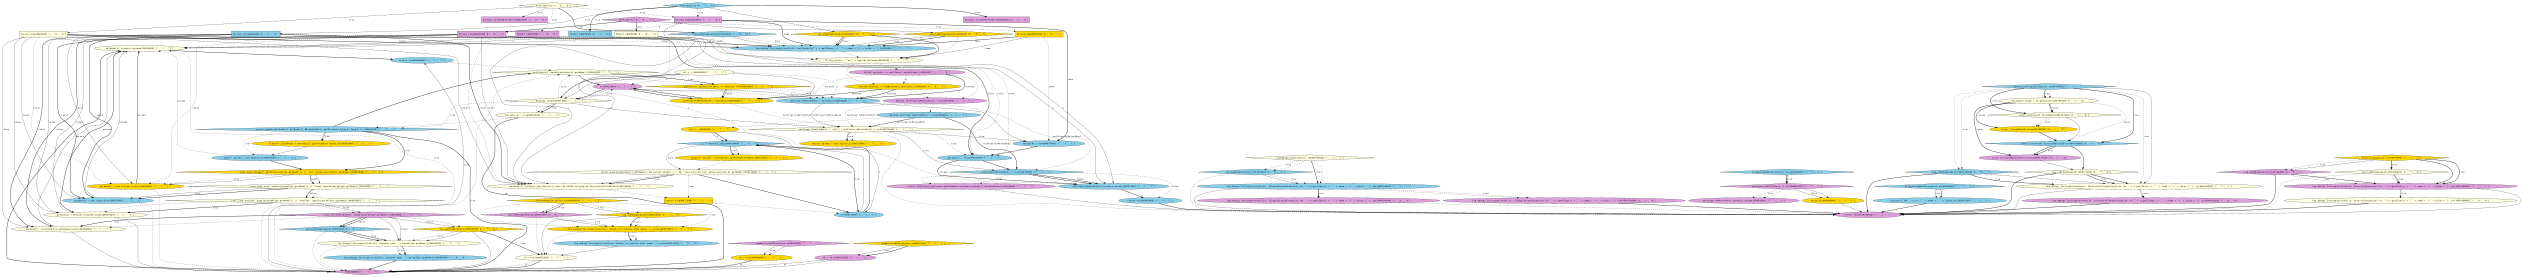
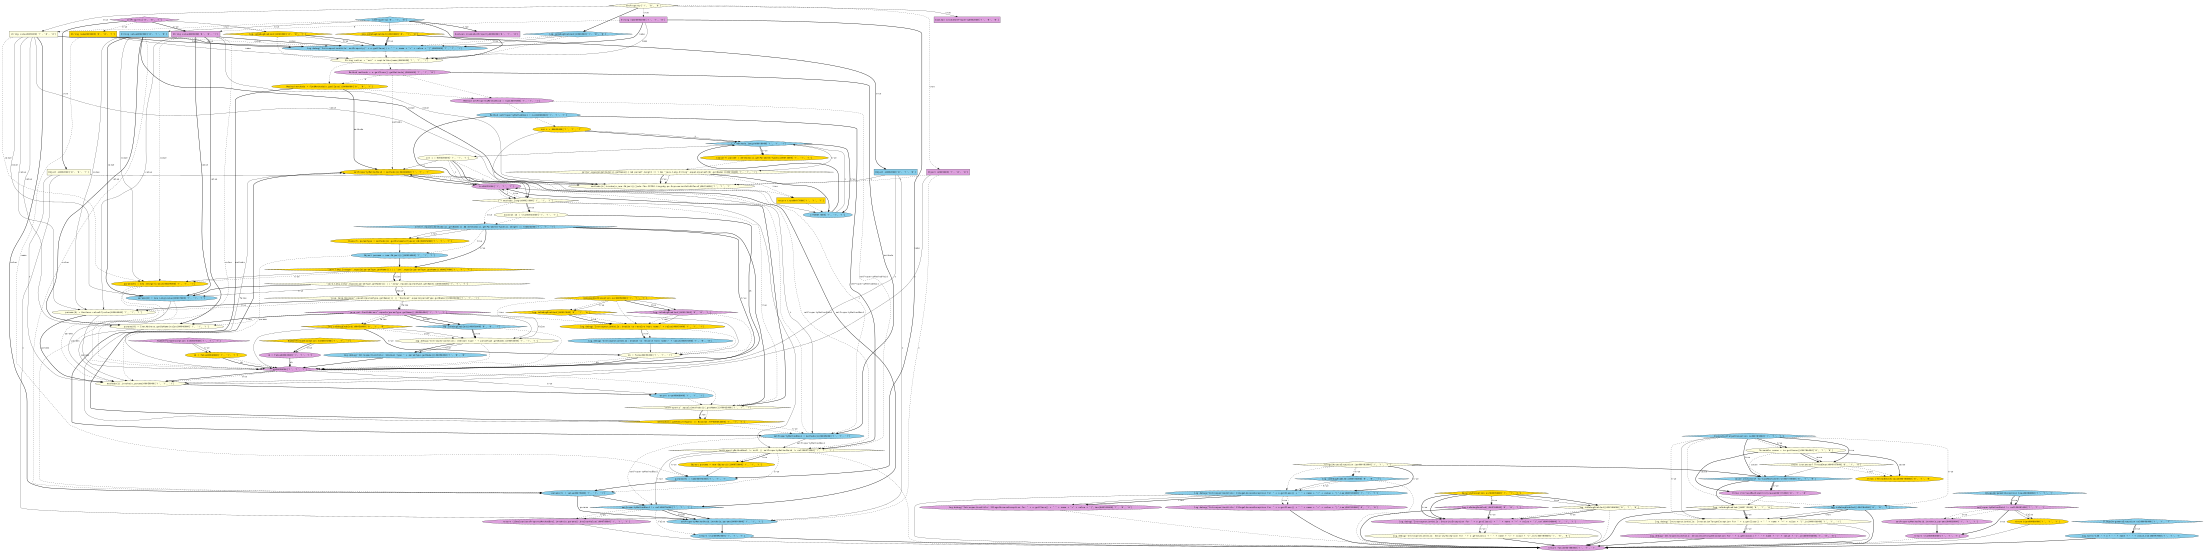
  digraph {
    fontname="Roboto Mono"
    node [fillcolor=skyblue fontname="Roboto Mono" shape=ellipse style=filled]
    edge [fontname="Roboto Mono" style=bold]
    n1 [fillcolor=gold label="Object params = new Object((((@@@73@@@['1', '1', '1']"]
    n2 [label="params(0( = name@@@74@@@['1', '1', '1']"]
    n3 [label="params(1( = value@@@75@@@['1', '1', '1']"]
    n4 [fillcolor=gold label="Class<?> paramType = methods(i(.getParameterTypes()(0(@@@25@@@['1', '1', '1']"]
    n5 [label="Object params = new Object((((@@@26@@@['1', '1', '1']"]
    n6 [fillcolor=lightyellow label="methods(i(.invoke(o,params)@@@59@@@['1', '1', '1']"]
    n7 [fillcolor=gold label="\"java.lang.Integer\".equals(paramType.getName()) || \"int\".equals(paramType.getName())@@@27@@@['1', '1', '1']" shape=diamond]
    n8 [label="setProperty['0', '1', '0']" shape=diamond]
    n9 [label="Object o@@@2@@@['0', '1', '0']" shape=box]
    n10 [fillcolor=plum label="String name@@@2@@@['1', '1', '0']" shape=box]
    n11 [fillcolor=gold label="log.isDebugEnabled()@@@3@@@['0', '1', '0']" shape=diamond]
    n12 [label="String value@@@2@@@['0', '1', '0']" shape=box]
    n13 [fillcolor=plum label="boolean invokeSetProperty@@@2@@@['0', '1', '0']" shape=box]
    n14 [label="setPropertyMethodVoid.invoke(o,params)@@@91@@@['1', '1', '1']"]
    n15 [fillcolor=lightyellow label="methods(i(.invoke(o,new Object((((edu.fdu.CPPDG.tinypdg.pe.ExpressionInfo@4fecc3)@@@14@@@['1', '1', '1']"]
    n16 [label="log.debug(\"IntrospectionUtils: setProperty(\" + o.getClass() + \" \" + name + \"=\" + value + \")\")@@@3@@@['1', '1', '1']"]
    n17 [fillcolor=lightyellow label="String setter = \"set\" + capitalize(name)@@@4@@@['1', '1', '1']"]
    n18 [fillcolor=plum label="String value@@@2@@@['0', '0', '1']" shape=box]
    n19 [fillcolor=lightyellow label="params(0( = InetAddress.getByName(value)@@@48@@@['1', '1', '1']"]
    n20 [fillcolor=lightyellow label="params(0( = Boolean.valueOf(value)@@@44@@@['1', '1', '1']"]
    n21 [label="params(0( = new Long(value)@@@37@@@['1', '1', '1']"]
    n22 [fillcolor=gold label="params(0( = new Integer(value)@@@29@@@['1', '1', '1']"]
    n23 [label="Method setPropertyMethodBool = null@@@8@@@['1', '1', '1']"]
    n24 [fillcolor=lightyellow label="setPropertyMethodBool != null || setPropertyMethodVoid != null@@@72@@@['1', '1', '1']" shape=diamond]
    n25 [fillcolor=gold label="int i = 0@@@9@@@['1', '1', '1']"]
    n26 [label="setPropertyMethodBool != null@@@76@@@['1', '1', '1']" shape=diamond]
    n27 [fillcolor=plum label="return false@@@108@@@['1', '1', '1']"]
    n28 [label="i < methods.length@@@10@@@['1', '1', '1']" shape=diamond]
    n29 [label="i++@@@11@@@['1', '1', '1']"]
    n30 [label="return true@@@92@@@['1', '1', '1']"]
    n31 [fillcolor=plum label="return ((Boolean)setPropertyMethodBool.invoke(o,params)).booleanValue()@@@78@@@['1', '1', '1']"]
    n32 [fillcolor=lightyellow label="cause instanceof ThreadDeath@@@107@@@['0', '1', '0']" shape=diamond]
    n33 [label="cause instanceof VirtualMachineError@@@110@@@['0', '1', '0']" shape=diamond]
    n34 [fillcolor=gold label="throw (ThreadDeath)cause@@@108@@@['0', '1', '0']"]
    n35 [fillcolor=plum label="throw (VirtualMachineError)cause@@@111@@@['0', '1', '0']"]
    n36 [fillcolor=lightyellow label="log.isDebugEnabled()@@@113@@@['0', '1', '0']" shape=diamond]
    n37 [fillcolor=gold label="log.isDebugEnabled()@@@56@@@['0', '1', '0']" shape=diamond]
    n38 [fillcolor=lightyellow label="log.debug(\"IntrospectionUtils: Unknown type \" + paramType.getName())@@@56@@@['1', '1', '1']"]
    n39 [fillcolor=plum label="ok@@@58@@@['1', '1', '1']" shape=diamond]
    n40 [fillcolor=lightyellow label="ok = false@@@52@@@['1', '1', '1']"]
    n41 [label="log.debug(\"IntrospectionUtils: Unknown type \" + paramType.getName())@@@56@@@['1', '0', '0']"]
    n42 [fillcolor=lightyellow label="\"setProperty\".equals(methods(i(.getName())@@@63@@@['1', '1', '1']" shape=diamond]
    n43 [label="return true@@@60@@@['1', '1', '1']"]
    n44 [fillcolor=plum label="\"java.net.InetAddress\".equals(paramType.getName())@@@46@@@['1', '1', '1']" shape=diamond]
    n45 [label="log.isDebugEnabled()@@@56@@@['0', '0', '1']" shape=diamond]
    n46 [fillcolor=plum label="log.isDebugEnabled()@@@100@@@['0', '0', '1']" shape=diamond]
    n47 [fillcolor=plum label="log.debug(\"IntrospectionUtils: SecurityException for \" + o.getClass() + \" \" + name + \"=\" + value + \")\",ex1)@@@100@@@['1', '1', '1']"]
    n48 [fillcolor=lightyellow label="log.debug(\"IntrospectionUtils: SecurityException for \" + o.getClass() + \" \" + name + \"=\" + value + \")\",ex1)@@@100@@@['1', '0', '0']"]
    n49 [fillcolor=gold label="SecurityException ex1@@@99@@@['1', '1', '1']" shape=diamond]
    n50 [fillcolor=lightyellow label="log.isDebugEnabled()@@@100@@@['0', '1', '0']" shape=diamond]
    n51 [fillcolor=plum label="Method methods = o.getClass().getMethods()@@@6@@@['1', '1', '0']"]
    n52 [fillcolor=gold label="Method methods = findMethods(o.getClass())@@@6@@@['0', '0', '1']"]
    n53 [label="log.isDebugEnabled()@@@3@@@['1', '0', '0']" shape=diamond]
    n54 [fillcolor=gold label="log.isDebugEnabled()@@@3@@@['0', '0', '1']" shape=diamond]
    n55 [fillcolor=gold label="setPropertyMethodVoid = methods(i(@@@68@@@['1', '1', '1']"]
    n56 [fillcolor=plum label="i++@@@22@@@['1', '1', '1']"]
    n57 [label="setPropertyMethodBool = methods(i(@@@65@@@['1', '1', '1']"]
    n58 [fillcolor=lightyellow label="i < methods.length@@@21@@@['1', '1', '1']" shape=diamond]
    n59 [fillcolor=plum label="log.debug(\"IntrospectionUtils: InvocationTargetException for \" + o.getClass() + \" \" + name + \"=\" + value + \")\",ie)@@@106@@@['1', '0', '0']"]
    n60 [fillcolor=plum label="log.debug(\"IntrospectionUtils: IllegalAccessException for \" + o.getClass() + \" \" + name + \"=\" + value + \")\",iae)@@@103@@@['1', '0', '0']"]
    n61 [fillcolor=lightyellow label="log.debug(\"IntrospectionUtils: InvocationTargetException for \" + o.getClass() + \" \" + name + \"=\" + value + \")\",ie)@@@106@@@['1', '1', '1']"]
    n62 [fillcolor=plum label="NumberFormatException ex@@@39@@@['1', '1', '1']" shape=diamond]
    n63 [fillcolor=gold label="ok = false@@@40@@@['1', '1', '1']"]
    n64 [fillcolor=gold label="UnknownHostException exc@@@50@@@['1', '1', '1']" shape=diamond]
    n65 [fillcolor=plum label="log.isDebugEnabled()@@@51@@@['0', '0', '1']" shape=diamond]
    n66 [fillcolor=gold label="log.debug(\"IntrospectionUtils: Unable to resolve host name:\" + value)@@@51@@@['1', '1', '1']"]
    n67 [fillcolor=gold label="log.isDebugEnabled()@@@51@@@['0', '1', '0']" shape=diamond]
    n68 [label="log.debug(\"IntrospectionUtils: Unable to resolve host name:\" + value)@@@51@@@['1', '0', '0']"]
    n69 [fillcolor=gold label="return true@@@17@@@['1', '1', '1']" shape=box]
    n70 [fillcolor=lightyellow label="setProperty['1', '0', '0']" shape=diamond]
    n71 [fillcolor=plum label="Object o@@@2@@@['1', '0', '0']" shape=box]
    n72 [fillcolor=plum label="boolean invokeSetProperty@@@2@@@['1', '0', '0']" shape=box]
    n73 [fillcolor=lightyellow label="String value@@@2@@@['1', '0', '0']" shape=box]
    n74 [fillcolor=lightyellow label="IllegalAccessException iae@@@102@@@['1', '1', '1']" shape=diamond]
    n75 [label="log.debug(\"IntrospectionUtils: IllegalAccessException for \" + o.getClass() + \" \" + name + \"=\" + value + \")\",iae)@@@103@@@['1', '1', '1']"]
    n76 [label="log.isDebugEnabled()@@@103@@@['0', '0', '1']" shape=diamond]
    n77 [fillcolor=plum label="log.debug(\"IntrospectionUtils: IllegalAccessException for \" + o.getClass() + \" \" + name + \"=\" + value + \")\",iae)@@@103@@@['0', '1', '0']"]
    n78 [fillcolor=lightyellow label="\"java.lang.Boolean\".equals(paramType.getName()) || \"boolean\".equals(paramType.getName())@@@43@@@['1', '1', '1']" shape=diamond]
    n79 [label="log.isDebugEnabled()@@@106@@@['0', '0', '1']" shape=diamond]
    n80 [label="IllegalArgumentException biae@@@80@@@['1', '1', '1']" shape=diamond]
    n81 [fillcolor=plum label="setPropertyMethodVoid != null@@@81@@@['1', '1', '1']" shape=diamond]
+   n82 [fillcolor=plum label="return true@@@83@@@['1', '1', '1']"]
    n83 [fillcolor=plum label="setPropertyMethodVoid.invoke(o,params)@@@82@@@['1', '1', '1']"]
    n84 [fillcolor=gold label="throw biae@@@86@@@['1', '1', '1']"]
    n85 [fillcolor=plum label="Method setPropertyMethodVoid = null@@@7@@@['1', '1', '1']"]
    n86 [fillcolor=gold label="String name@@@2@@@['0', '0', '1']" shape=box]
    n87 [fillcolor=lightyellow label="Throwable cause = ie.getCause()@@@106@@@['0', '1', '0']"]
    n88 [fillcolor=gold label="Class<?> paramT = methods(i(.getParameterTypes()@@@12@@@['1', '1', '1']"]
    n89 [fillcolor=lightyellow label="int i = 0@@@20@@@['1', '1', '1']"]
    n90 [fillcolor=lightyellow label="setter.equals(methods(i(.getName()) && paramT.length == 1 && \"java.lang.String\".equals(paramT(0(.getName())@@@13@@@['1', '1', '1']" shape=diamond]
    n91 [label="IllegalArgumentException ex2@@@96@@@['1', '1', '1']" shape=diamond]
    n92 [label="log.warn(\"IAE \" + o + \" \" + name + \" \" + value,ex2)@@@97@@@['1', '1', '1']"]
    n93 [fillcolor=gold label="NumberFormatException ex@@@31@@@['1', '1', '1']" shape=diamond]
    n94 [fillcolor=plum label="ok = false@@@32@@@['1', '1', '1']"]
    n95 [fillcolor=lightyellow label="boolean ok = true@@@23@@@['1', '1', '1']"]
    n96 [label="setter.equals(methods(i(.getName()) && methods(i(.getParameterTypes().length == 1@@@24@@@['1', '1', '1']" shape=diamond]
    n97 [fillcolor=gold label="methods(i(.getReturnType() == Boolean.TYPE@@@64@@@['1', '1', '1']" shape=diamond]
    n98 [label="InvocationTargetException ie@@@105@@@['1', '1', '1']" shape=diamond]
    n99 [fillcolor=lightyellow label="Object o@@@2@@@['0', '0', '1']" shape=box]
    n100 [fillcolor=lightyellow label="\"java.lang.Long\".equals(paramType.getName()) || \"long\".equals(paramType.getName())@@@35@@@['1', '1', '1']" shape=diamond]
    n101 [fillcolor=plum label="setProperty['0', '0', '1']" shape=diamond]
-   n57 -> n2 [style=solid]
+   n1 -> n2 [style=solid]
    n2 -> n3
    n3 -> n14 [label=params]
    n3 -> n26
    n4 -> n5 [style=solid]
    n5 -> n6 [label=params style=dashed]
    n5 -> n7
    n6 -> n43
    n7 -> n22 [label=true style=dashed]
    n7 -> n22 [style=solid]
    n7 -> n100 [label=false]
    n7 -> n100 [style=solid]
    n8 -> n9 [label=true]
-   n8 -> n10 [label=true style=dashed]
+   n8 -> n73 [label=true style=dashed]
    n8 -> n11 [style=solid]
    n8 -> n12 [label=true style=solid]
    n8 -> n13 [label=true]
    n9 -> n6 [label=o style=solid]
    n9 -> n14 [label=o style=solid]
    n9 -> n15 [label=o style=solid]
    n10 -> n2 [label=name]
    n10 -> n16 [label=name]
    n10 -> n17 [label=name style=solid]
    n10 -> n18 [label=0 style=dashed]
    n11 -> n16
    n11 -> n16 [label=true]
    n11 -> n17
    n12 -> n3 [label=value style=dashed]
    n12 -> n15 [label=value]
    n12 -> n16 [label=value style=dashed]
    n12 -> n19 [label=value]
    n12 -> n20 [label=value style=solid]
    n12 -> n21 [label=value]
    n12 -> n22 [label=value style=solid]
    n14 -> n30
    n15 -> n69 [style=dashed]
    n16 -> n17 [style=dashed]
    n17 -> n51 [style=dashed]
    n17 -> n52 [style=dashed]
    n18 -> n3 [label=value style=dashed]
    n18 -> n15 [label=value style=solid]
    n18 -> n16 [label=value]
    n18 -> n19 [label=value]
    n18 -> n20 [label=value style=solid]
    n18 -> n21 [label=value]
    n18 -> n22 [label=value style=dashed]
    n19 -> n6 [label=params style=solid]
    n19 -> n39 [style=solid]
    n20 -> n6 [label=params]
    n20 -> n39 [style=solid]
    n21 -> n6 [label=params style=solid]
    n21 -> n39 [style=dashed]
-   n22 -> n6 [label=params]
+   n22 -> n6 [label=params style=dashed]
    n22 -> n39 [style=dashed]
    n23 -> n24 [label=setPropertyMethodBool]
    n23 -> n25 [style=dashed]
    n23 -> n26 [label=setPropertyMethodBool]
    n24 -> n1 [style=dashed]
    n24 -> n1 [label=true]
    n24 -> n2 [label=true style=solid]
    n24 -> n3 [label=true style=dashed]
    n24 -> n26 [label=true style=solid]
    n24 -> n27 [style=dashed]
    n25 -> n28
    n25 -> n28 [label=i style=solid]
    n25 -> n29 [label=i style=solid]
    n26 -> n14
    n26 -> n14 [label=false]
    n26 -> n30 [label=false style=dashed]
    n26 -> n31 [style=dashed]
    n26 -> n31 [label=true style=dashed]
    n28 -> n29 [label=true]
    n28 -> n88 [label=true]
    n28 -> n88 [style=solid]
+   n28 -> n89 [style=solid]
    n28 -> n90 [label=true style=solid]
    n29 -> n28 [label=i style=solid]
    n29 -> n28
    n30 -> n27
    n31 -> n27 [style=solid]
    n32 -> n33 [style=solid]
    n32 -> n34 [label=true style=dashed]
    n32 -> n34 [style=dashed]
    n33 -> n35 [label=true]
    n33 -> n35
    n33 -> n36
-   n34 -> n33
+   n74 -> n33
    n35 -> n36 [style=solid]
    n36 -> n27
    n36 -> n61
    n36 -> n61 [label=true]
    n37 -> n38 [label=true style=dashed]
    n37 -> n38 [style=solid]
    n37 -> n39 [style=solid]
    n37 -> n40 [label=true]
    n38 -> n39 [style=dashed]
    n38 -> n41 [label=true style=solid]
    n38 -> n41
    n39 -> n6
    n39 -> n6 [label=true style=dashed]
    n39 -> n42 [style=dashed]
    n39 -> n43 [label=true style=solid]
    n40 -> n39 [label=ok style=dashed]
    n40 -> n39
    n41 -> n39
    n42 -> n56
    n42 -> n97 [style=dashed]
    n42 -> n97 [label=true]
    n43 -> n42 [style=dashed]
    n44 -> n19 [label=true]
    n44 -> n19 [style=dashed]
    n44 -> n37 [label=false style=solid]
    n44 -> n37 [style=dashed]
    n44 -> n38 [label=false style=solid]
    n44 -> n38 [style=solid]
    n44 -> n45
    n44 -> n45 [label=false]
    n45 -> n38 [label=true]
    n45 -> n38
    n45 -> n39 [style=dashed]
    n46 -> n27
    n46 -> n47
    n46 -> n47 [label=true style=dashed]
    n47 -> n27 [style=solid]
    n47 -> n48 [style=dashed]
    n47 -> n48 [label=true style=solid]
    n48 -> n27
    n49 -> n46 [style=solid]
    n49 -> n46 [label=true style=dashed]
    n49 -> n47 [label=true]
    n49 -> n47
    n49 -> n50
    n49 -> n50 [label=true style=solid]
    n50 -> n27 [style=dashed]
    n50 -> n47 [style=dashed]
    n50 -> n47 [label=true]
    n51 -> n52 [label=0 style=dashed]
    n51 -> n55 [label=methods style=dashed]
    n51 -> n57 [label=methods]
    n51 -> n85 [style=dashed]
    n52 -> n55 [label=methods]
    n52 -> n57 [label=methods]
    n52 -> n85 [style=dashed]
    n53 -> n16 [label=true style=dashed]
    n53 -> n16 [style=solid]
    n53 -> n17 [style=dashed]
    n54 -> n16
    n54 -> n16 [label=true style=solid]
    n54 -> n17 [style=dashed]
    n55 -> n24 [label=setPropertyMethodVoid style=dashed]
    n55 -> n56
    n56 -> n55 [label=i]
    n56 -> n57 [label=i style=solid]
    n56 -> n58 [style=dashed]
    n56 -> n58 [label=i]
    n57 -> n24 [label=setPropertyMethodBool style=solid]
    n57 -> n26 [label=setPropertyMethodBool style=dashed]
    n57 -> n56 [style=dashed]
    n58 -> n24 [style=solid]
    n58 -> n42 [label=true style=dashed]
    n58 -> n56 [label=true style=dashed]
    n58 -> n95 [style=solid]
    n58 -> n95 [label=true]
    n58 -> n96 [label=true style=dashed]
    n59 -> n27
    n60 -> n27 [style=dashed]
    n61 -> n27 [style=solid]
    n61 -> n59 [label=true style=solid]
    n61 -> n59 [style=solid]
    n62 -> n63 [label=true style=solid]
    n62 -> n63 [style=solid]
    n63 -> n39 [label=ok]
    n63 -> n39 [style=dashed]
    n64 -> n65 [style=solid]
    n64 -> n65 [label=true]
    n64 -> n66 [label=true style=dashed]
    n64 -> n66 [style=dashed]
    n64 -> n67 [style=dashed]
    n64 -> n67 [label=true style=solid]
    n65 -> n40 [style=dashed]
    n65 -> n66 [style=solid]
    n65 -> n66 [label=true style=dashed]
    n66 -> n40 [style=dashed]
    n66 -> n68 [label=true]
    n66 -> n68 [style=dashed]
    n67 -> n40 [style=solid]
    n67 -> n66 [style=dashed]
    n67 -> n66 [label=true]
    n68 -> n40 [style=solid]
    n69 -> n29 [style=dashed]
    n70 -> n10 [label=true style=dashed]
    n70 -> n53
    n70 -> n71 [label=true style=dashed]
    n70 -> n72 [label=true style=solid]
    n70 -> n73 [label=true style=solid]
    n71 -> n6 [label=o style=solid]
    n71 -> n14 [label=o style=dashed]
    n71 -> n15 [label=o style=dashed]
    n73 -> n3 [label=value]
    n73 -> n15 [label=value style=solid]
    n73 -> n16 [label=value]
    n73 -> n19 [label=value style=solid]
    n73 -> n20 [label=value style=solid]
    n73 -> n21 [label=value style=solid]
    n73 -> n22 [label=value style=dashed]
    n74 -> n75 [label=true]
    n74 -> n75 [style=dashed]
    n74 -> n76 [label=true style=dashed]
    n74 -> n76 [style=dashed]
    n75 -> n27 [style=solid]
    n75 -> n60 [label=true]
    n75 -> n60 [style=solid]
    n75 -> n77 [style=dashed]
    n75 -> n77 [label=true style=dashed]
    n76 -> n27 [style=dashed]
    n76 -> n75 [label=true style=dashed]
    n76 -> n75 [style=solid]
    n77 -> n27
    n78 -> n20 [style=dashed]
    n78 -> n20 [label=true]
    n78 -> n44 [label=false style=solid]
    n78 -> n44 [style=dashed]
    n79 -> n27
    n79 -> n61 [label=true]
    n79 -> n61 [style=solid]
    n80 -> n81 [label=true]
    n80 -> n81
+   n81 -> n82 [label=true]
    n81 -> n83 [label=true style=dashed]
    n81 -> n83 [style=dashed]
    n81 -> n84 [label=false style=solid]
    n81 -> n84 [style=solid]
+   n82 -> n27 [style=dashed]
+   n83 -> n82
    n84 -> n27 [style=solid]
    n85 -> n23 [style=dashed]
    n85 -> n24 [label=setPropertyMethodVoid style=dashed]
    n86 -> n2 [label=name style=dashed]
    n86 -> n16 [label=name]
    n86 -> n17 [label=name style=solid]
    n87 -> n32 [label=cause style=solid]
    n87 -> n32
    n87 -> n33 [label=cause style=dashed]
    n87 -> n34 [label=cause]
    n87 -> n35 [label=cause]
    n88 -> n90 [style=dashed]
    n89 -> n55 [label=i style=solid]
    n89 -> n56 [label=i style=dashed]
    n89 -> n57 [label=i style=dashed]
    n89 -> n58 [style=solid]
    n89 -> n58 [label=i]
    n90 -> n15 [style=solid]
    n90 -> n15 [label=true]
    n90 -> n29
    n90 -> n69 [label=true style=dashed]
    n91 -> n92
    n91 -> n92 [label=true style=solid]
    n92 -> n27
    n93 -> n94 [label=true style=solid]
    n93 -> n94
    n94 -> n39 [label=ok style=solid]
    n94 -> n39 [style=solid]
    n95 -> n39 [label=ok]
    n95 -> n96 [style=dashed]
    n96 -> n4 [style=solid]
    n96 -> n4 [label=true style=solid]
    n96 -> n5 [label=true style=dashed]
    n96 -> n7 [label=true]
    n96 -> n39 [label=true]
    n96 -> n42
    n97 -> n55
    n97 -> n55 [label=false style=solid]
    n97 -> n57 [label=true style=dashed]
    n97 -> n57 [style=dashed]
    n98 -> n32 [label=true]
    n98 -> n33 [label=true]
    n98 -> n61 [style=solid]
    n98 -> n61 [label=true style=dashed]
    n98 -> n79 [label=true style=dashed]
    n98 -> n79 [style=dashed]
    n98 -> n87 [style=dashed]
    n98 -> n87 [label=true]
    n99 -> n6 [label=o style=solid]
    n99 -> n14 [label=o style=solid]
    n99 -> n15 [label=o style=solid]
    n100 -> n21
    n100 -> n21 [label=true style=solid]
    n100 -> n78 [label=false]
    n100 -> n78 [style=dashed]
    n101 -> n18 [label=true]
    n101 -> n54 [style=solid]
    n101 -> n86 [label=true style=dashed]
    n101 -> n99 [label=true]
  }
